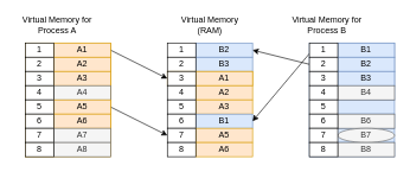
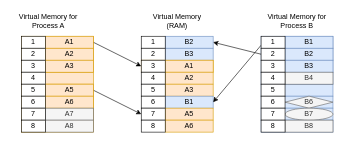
  <mxCell id="0" />
  <mxCell id="1" parent="0" />
  <mxCell id="2" value="" style="group;fillColor=#ffe6cc;strokeColor=#d79b00;container=0;" parent="1" vertex="1" connectable="0"><mxGeometry x="35" y="60" width="120" height="20" as="geometry" /></mxCell>
  <mxCell id="3" value="" style="group;fillColor=#ffe6cc;strokeColor=#d79b00;container=0;" parent="1" vertex="1" connectable="0"><mxGeometry x="35" y="80" width="120" height="20" as="geometry" /></mxCell>
  <mxCell id="4" value="" style="group;fillColor=#ffe6cc;strokeColor=#d79b00;container=0;" parent="1" vertex="1" connectable="0"><mxGeometry x="35" y="100" width="120" height="20" as="geometry" /></mxCell>
  <mxCell id="5" value="" style="group;fillColor=#ffe6cc;strokeColor=#d79b00;container=0;" parent="1" vertex="1" connectable="0"><mxGeometry x="35" y="120" width="120" height="20" as="geometry" /></mxCell>
  <mxCell id="6" value="" style="group;fillColor=#ffe6cc;strokeColor=#d79b00;container=0;" parent="1" vertex="1" connectable="0"><mxGeometry x="35" y="140" width="120" height="20" as="geometry" /></mxCell>
  <mxCell id="7" value="" style="group;fillColor=#ffe6cc;strokeColor=#d79b00;container=0;" parent="1" vertex="1" connectable="0"><mxGeometry x="35" y="160" width="120" height="20" as="geometry" /></mxCell>
  <mxCell id="8" value="" style="group;fillColor=#ffe6cc;strokeColor=#d79b00;container=0;" parent="1" vertex="1" connectable="0"><mxGeometry x="35" y="180" width="120" height="20" as="geometry" /></mxCell>
  <mxCell id="9" value="8" style="group;fillColor=#ffe6cc;strokeColor=#d79b00;container=0;" parent="1" vertex="1" connectable="0"><mxGeometry x="35" y="200" width="120" height="20" as="geometry" /></mxCell>
  <mxCell id="10" value="" style="group;fillColor=#dae8fc;strokeColor=#6c8ebf;container=0;" parent="1" vertex="1" connectable="0"><mxGeometry x="435" y="60" width="120" height="20" as="geometry" /></mxCell>
  <mxCell id="11" value="" style="group;fillColor=#dae8fc;strokeColor=#6c8ebf;container=0;" parent="1" vertex="1" connectable="0"><mxGeometry x="435" y="80" width="120" height="20" as="geometry" /></mxCell>
  <mxCell id="12" value="" style="group;fillColor=#dae8fc;strokeColor=#6c8ebf;container=0;" parent="1" vertex="1" connectable="0"><mxGeometry x="435" y="100" width="120" height="20" as="geometry" /></mxCell>
  <mxCell id="13" value="" style="group;fillColor=#dae8fc;strokeColor=#6c8ebf;container=0;" parent="1" vertex="1" connectable="0"><mxGeometry x="435" y="120" width="120" height="20" as="geometry" /></mxCell>
  <mxCell id="14" value="" style="group;fillColor=#dae8fc;strokeColor=#6c8ebf;container=0;" parent="1" vertex="1" connectable="0"><mxGeometry x="435" y="140" width="120" height="20" as="geometry" /></mxCell>
  <mxCell id="15" value="" style="group;fillColor=#dae8fc;strokeColor=#6c8ebf;container=0;" parent="1" vertex="1" connectable="0"><mxGeometry x="435" y="160" width="120" height="20" as="geometry" /></mxCell>
  <mxCell id="16" value="" style="group;fillColor=#dae8fc;strokeColor=#6c8ebf;container=0;" parent="1" vertex="1" connectable="0"><mxGeometry x="435" y="180" width="120" height="20" as="geometry" /></mxCell>
  <mxCell id="17" value="8" style="group;fillColor=#dae8fc;strokeColor=#6c8ebf;container=0;" parent="1" vertex="1" connectable="0"><mxGeometry x="435" y="200" width="120" height="20" as="geometry" /></mxCell>
  <mxCell id="18" value="" style="group" parent="1" vertex="1" connectable="0"><mxGeometry x="235" y="60" width="120" height="20" as="geometry" /></mxCell>
  <mxCell id="19" value="B2" style="rounded=0;whiteSpace=wrap;html=1;fillColor=#dae8fc;strokeColor=#6c8ebf;" parent="18" vertex="1"><mxGeometry x="40" width="80" height="20" as="geometry" /></mxCell>
  <mxCell id="20" value="1" style="rounded=0;whiteSpace=wrap;html=1;" parent="18" vertex="1"><mxGeometry width="40" height="20" as="geometry" /></mxCell>
  <mxCell id="21" value="" style="group" parent="1" vertex="1" connectable="0"><mxGeometry x="235" y="80" width="120" height="20" as="geometry" /></mxCell>
  <mxCell id="22" value="B3" style="rounded=0;whiteSpace=wrap;html=1;fillColor=#dae8fc;strokeColor=#6c8ebf;" parent="21" vertex="1"><mxGeometry x="40" width="80" height="20" as="geometry" /></mxCell>
  <mxCell id="23" value="2" style="rounded=0;whiteSpace=wrap;html=1;" parent="21" vertex="1"><mxGeometry width="40" height="20" as="geometry" /></mxCell>
  <mxCell id="24" value="" style="group;fillColor=#ffe6cc;strokeColor=#d79b00;" parent="1" vertex="1" connectable="0"><mxGeometry x="235" y="100" width="120" height="20" as="geometry" /></mxCell>
  <mxCell id="25" value="A1" style="rounded=0;whiteSpace=wrap;html=1;fillColor=#ffe6cc;strokeColor=#d79b00;" parent="24" vertex="1"><mxGeometry x="40" width="80" height="20" as="geometry" /></mxCell>
  <mxCell id="26" value="3" style="rounded=0;whiteSpace=wrap;html=1;" parent="24" vertex="1"><mxGeometry width="40" height="20" as="geometry" /></mxCell>
  <mxCell id="27" value="" style="group" parent="1" vertex="1" connectable="0"><mxGeometry x="235" y="120" width="120" height="20" as="geometry" /></mxCell>
  <mxCell id="28" value="A2" style="rounded=0;whiteSpace=wrap;html=1;fillColor=#ffe6cc;strokeColor=#d79b00;" parent="27" vertex="1"><mxGeometry x="40" width="80" height="20" as="geometry" /></mxCell>
  <mxCell id="29" value="4" style="rounded=0;whiteSpace=wrap;html=1;" parent="27" vertex="1"><mxGeometry width="40" height="20" as="geometry" /></mxCell>
  <mxCell id="30" value="" style="group" parent="1" vertex="1" connectable="0"><mxGeometry x="235" y="140" width="120" height="20" as="geometry" /></mxCell>
  <mxCell id="31" value="A3" style="rounded=0;whiteSpace=wrap;html=1;fillColor=#ffe6cc;strokeColor=#d79b00;" parent="30" vertex="1"><mxGeometry x="40" width="80" height="20" as="geometry" /></mxCell>
  <mxCell id="32" value="5" style="rounded=0;whiteSpace=wrap;html=1;" parent="30" vertex="1"><mxGeometry width="40" height="20" as="geometry" /></mxCell>
  <mxCell id="33" value="" style="group" parent="1" vertex="1" connectable="0"><mxGeometry x="235" y="160" width="120" height="20" as="geometry" /></mxCell>
  <mxCell id="34" value="B1" style="rounded=0;whiteSpace=wrap;html=1;fillColor=#dae8fc;strokeColor=#6c8ebf;" parent="33" vertex="1"><mxGeometry x="40" width="80" height="20" as="geometry" /></mxCell>
  <mxCell id="35" value="6" style="rounded=0;whiteSpace=wrap;html=1;" parent="33" vertex="1"><mxGeometry width="40" height="20" as="geometry" /></mxCell>
  <mxCell id="36" value="" style="group" parent="1" vertex="1" connectable="0"><mxGeometry x="235" y="180" width="120" height="20" as="geometry" /></mxCell>
  <mxCell id="37" value="A5" style="rounded=0;whiteSpace=wrap;html=1;fillColor=#ffe6cc;strokeColor=#d79b00;" parent="36" vertex="1"><mxGeometry x="40" width="80" height="20" as="geometry" /></mxCell>
  <mxCell id="38" value="7" style="rounded=0;whiteSpace=wrap;html=1;" parent="36" vertex="1"><mxGeometry width="40" height="20" as="geometry" /></mxCell>
  <mxCell id="39" value="8" style="group" parent="1" vertex="1" connectable="0"><mxGeometry x="235" y="200" width="120" height="20" as="geometry" /></mxCell>
  <mxCell id="40" value="A6" style="rounded=0;whiteSpace=wrap;html=1;fillColor=#ffe6cc;strokeColor=#d79b00;" parent="39" vertex="1"><mxGeometry x="40" width="80" height="20" as="geometry" /></mxCell>
  <mxCell id="41" value="8" style="rounded=0;whiteSpace=wrap;html=1;" parent="39" vertex="1"><mxGeometry width="40" height="20" as="geometry" /></mxCell>
  <mxCell id="42" value="Virtual Memory for Process A" style="text;html=1;strokeColor=none;fillColor=none;align=center;verticalAlign=middle;whiteSpace=wrap;rounded=0;" parent="1" vertex="1"><mxGeometry x="20" y="20" width="120" height="30" as="geometry" /></mxCell>
- <mxCell id="43" value="Virtual Memory for Process B" style="text;html=1;strokeColor=none;fillColor=none;align=center;verticalAlign=middle;whiteSpace=wrap;rounded=0;" parent="1" vertex="1"><mxGeometry x="400" y="20" width="120" height="30" as="geometry" /></mxCell>
+ <mxCell id="43" value="Virtual Memory for Process B" style="text;html=1;strokeColor=none;fillColor=none;align=center;verticalAlign=middle;whiteSpace=wrap;rounded=0;" parent="1" vertex="1"><mxGeometry x="435" y="20" width="120" height="30" as="geometry" /></mxCell>
  <mxCell id="44" value="Virtual Memory&lt;br&gt;(RAM)" style="text;html=1;strokeColor=none;fillColor=none;align=center;verticalAlign=middle;whiteSpace=wrap;rounded=0;" parent="1" vertex="1"><mxGeometry x="235" y="20" width="120" height="30" as="geometry" /></mxCell>
  <mxCell id="45" style="edgeStyle=none;rounded=0;orthogonalLoop=1;jettySize=auto;html=1;exitX=1;exitY=0.5;exitDx=0;exitDy=0;entryX=0;entryY=0.5;entryDx=0;entryDy=0;" parent="1" source="49" target="26" edge="1"><mxGeometry relative="1" as="geometry" /></mxCell>
  <mxCell id="46" style="edgeStyle=none;rounded=0;orthogonalLoop=1;jettySize=auto;html=1;exitX=1;exitY=0.5;exitDx=0;exitDy=0;entryX=0;entryY=0.5;entryDx=0;entryDy=0;" parent="1" source="57" target="38" edge="1"><mxGeometry relative="1" as="geometry" /></mxCell>
  <mxCell id="47" style="edgeStyle=none;rounded=0;orthogonalLoop=1;jettySize=auto;html=1;exitX=0;exitY=0.75;exitDx=0;exitDy=0;" parent="1" source="66" edge="1"><mxGeometry relative="1" as="geometry"><mxPoint x="355" y="170" as="targetPoint" /></mxGeometry></mxCell>
  <mxCell id="48" style="edgeStyle=none;rounded=0;orthogonalLoop=1;jettySize=auto;html=1;exitX=0;exitY=0.5;exitDx=0;exitDy=0;entryX=1;entryY=0.5;entryDx=0;entryDy=0;" parent="1" source="68" target="19" edge="1"><mxGeometry relative="1" as="geometry" /></mxCell>
  <mxCell id="49" value="A1" style="rounded=0;whiteSpace=wrap;html=1;fillColor=#ffe6cc;strokeColor=#d79b00;container=0;" parent="1" vertex="1"><mxGeometry x="75" y="60" width="80" height="20" as="geometry" /></mxCell>
  <mxCell id="50" value="1" style="rounded=0;whiteSpace=wrap;html=1;container=0;" parent="1" vertex="1"><mxGeometry x="35" y="60" width="40" height="20" as="geometry" /></mxCell>
  <mxCell id="51" value="A2" style="rounded=0;whiteSpace=wrap;html=1;fillColor=#ffe6cc;strokeColor=#d79b00;container=0;" parent="1" vertex="1"><mxGeometry x="75" y="80" width="80" height="20" as="geometry" /></mxCell>
  <mxCell id="52" value="2" style="rounded=0;whiteSpace=wrap;html=1;container=0;" parent="1" vertex="1"><mxGeometry x="35" y="80" width="40" height="20" as="geometry" /></mxCell>
  <mxCell id="53" value="A3" style="rounded=0;whiteSpace=wrap;html=1;fillColor=#ffe6cc;strokeColor=#d79b00;container=0;" parent="1" vertex="1"><mxGeometry x="75" y="100" width="80" height="20" as="geometry" /></mxCell>
  <mxCell id="54" value="3" style="rounded=0;whiteSpace=wrap;html=1;container=0;" parent="1" vertex="1"><mxGeometry x="35" y="100" width="40" height="20" as="geometry" /></mxCell>
- <mxCell id="55" value="A4" style="rounded=0;whiteSpace=wrap;html=1;fillColor=#f5f5f5;strokeColor=#666666;container=0;fontColor=#333333;" parent="1" vertex="1"><mxGeometry x="75" y="120" width="80" height="20" as="geometry" /></mxCell>
  <mxCell id="56" value="4" style="rounded=0;whiteSpace=wrap;html=1;container=0;" parent="1" vertex="1"><mxGeometry x="35" y="120" width="40" height="20" as="geometry" /></mxCell>
  <mxCell id="57" value="A5" style="rounded=0;whiteSpace=wrap;html=1;fillColor=#ffe6cc;strokeColor=#d79b00;container=0;" parent="1" vertex="1"><mxGeometry x="75" y="140" width="80" height="20" as="geometry" /></mxCell>
  <mxCell id="58" value="5" style="rounded=0;whiteSpace=wrap;html=1;container=0;" parent="1" vertex="1"><mxGeometry x="35" y="140" width="40" height="20" as="geometry" /></mxCell>
  <mxCell id="59" value="A6" style="rounded=0;whiteSpace=wrap;html=1;fillColor=#ffe6cc;strokeColor=#d79b00;container=0;" parent="1" vertex="1"><mxGeometry x="75" y="160" width="80" height="20" as="geometry" /></mxCell>
  <mxCell id="60" value="6" style="rounded=0;whiteSpace=wrap;html=1;container=0;" parent="1" vertex="1"><mxGeometry x="35" y="160" width="40" height="20" as="geometry" /></mxCell>
  <mxCell id="61" value="A7" style="rounded=0;whiteSpace=wrap;html=1;fillColor=#f5f5f5;strokeColor=#666666;container=0;fontColor=#333333;" parent="1" vertex="1"><mxGeometry x="75" y="180" width="80" height="20" as="geometry" /></mxCell>
  <mxCell id="62" value="7" style="rounded=0;whiteSpace=wrap;html=1;container=0;" parent="1" vertex="1"><mxGeometry x="35" y="180" width="40" height="20" as="geometry" /></mxCell>
  <mxCell id="63" value="A8" style="rounded=0;whiteSpace=wrap;html=1;fillColor=#f5f5f5;strokeColor=#666666;container=0;fontColor=#333333;" parent="1" vertex="1"><mxGeometry x="75" y="200" width="80" height="20" as="geometry" /></mxCell>
  <mxCell id="64" value="8" style="rounded=0;whiteSpace=wrap;html=1;container=0;" parent="1" vertex="1"><mxGeometry x="35" y="200" width="40" height="20" as="geometry" /></mxCell>
  <mxCell id="65" value="B1" style="rounded=0;whiteSpace=wrap;html=1;fillColor=#dae8fc;strokeColor=#6c8ebf;container=0;" parent="1" vertex="1"><mxGeometry x="475" y="60" width="80" height="20" as="geometry" /></mxCell>
  <mxCell id="66" value="1" style="rounded=0;whiteSpace=wrap;html=1;container=0;" parent="1" vertex="1"><mxGeometry x="435" y="60" width="40" height="20" as="geometry" /></mxCell>
  <mxCell id="67" value="B2" style="rounded=0;whiteSpace=wrap;html=1;fillColor=#dae8fc;strokeColor=#6c8ebf;container=0;" parent="1" vertex="1"><mxGeometry x="475" y="80" width="80" height="20" as="geometry" /></mxCell>
  <mxCell id="68" value="2" style="rounded=0;whiteSpace=wrap;html=1;container=0;" parent="1" vertex="1"><mxGeometry x="435" y="80" width="40" height="20" as="geometry" /></mxCell>
  <mxCell id="69" value="B3" style="rounded=0;whiteSpace=wrap;html=1;fillColor=#dae8fc;strokeColor=#6c8ebf;container=0;" parent="1" vertex="1"><mxGeometry x="475" y="100" width="80" height="20" as="geometry" /></mxCell>
  <mxCell id="70" value="3" style="rounded=0;whiteSpace=wrap;html=1;container=0;" parent="1" vertex="1"><mxGeometry x="435" y="100" width="40" height="20" as="geometry" /></mxCell>
  <mxCell id="71" value="B4" style="rounded=0;whiteSpace=wrap;html=1;fillColor=#f5f5f5;strokeColor=#666666;container=0;fontColor=#333333;" parent="1" vertex="1"><mxGeometry x="475" y="120" width="80" height="20" as="geometry" /></mxCell>
  <mxCell id="72" value="4" style="rounded=0;whiteSpace=wrap;html=1;container=0;" parent="1" vertex="1"><mxGeometry x="435" y="120" width="40" height="20" as="geometry" /></mxCell>
  <mxCell id="73" value="5" style="rounded=0;whiteSpace=wrap;html=1;container=0;" parent="1" vertex="1"><mxGeometry x="435" y="140" width="40" height="20" as="geometry" /></mxCell>
- <mxCell id="74" value="B6" style="rounded=0;whiteSpace=wrap;html=1;fillColor=#f5f5f5;strokeColor=#666666;container=0;fontColor=#333333;" parent="1" vertex="1"><mxGeometry x="475" y="160" width="80" height="20" as="geometry" /></mxCell>
+ <mxCell id="74" value="B6" style="rhombus;whiteSpace=wrap;html=1;fillColor=#f5f5f5;strokeColor=#666666;container=0;fontColor=#333333;" parent="1" vertex="1"><mxGeometry x="475" y="160" width="80" height="20" as="geometry" /></mxCell>
  <mxCell id="75" value="6" style="rounded=0;whiteSpace=wrap;html=1;container=0;" parent="1" vertex="1"><mxGeometry x="435" y="160" width="40" height="20" as="geometry" /></mxCell>
  <mxCell id="76" value="B7" style="ellipse;whiteSpace=wrap;html=1;fillColor=#f5f5f5;strokeColor=#666666;container=0;fontColor=#333333;" parent="1" vertex="1"><mxGeometry x="475" y="180" width="80" height="20" as="geometry" /></mxCell>
  <mxCell id="77" value="7" style="rounded=0;whiteSpace=wrap;html=1;container=0;" parent="1" vertex="1"><mxGeometry x="435" y="180" width="40" height="20" as="geometry" /></mxCell>
  <mxCell id="78" value="B8" style="rounded=0;whiteSpace=wrap;html=1;fillColor=#f5f5f5;strokeColor=#666666;container=0;fontColor=#333333;" parent="1" vertex="1"><mxGeometry x="475" y="200" width="80" height="20" as="geometry" /></mxCell>
  <mxCell id="79" value="8" style="rounded=0;whiteSpace=wrap;html=1;container=0;" parent="1" vertex="1"><mxGeometry x="435" y="200" width="40" height="20" as="geometry" /></mxCell>
